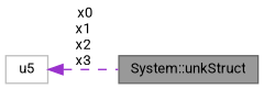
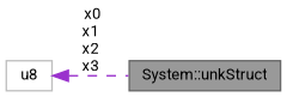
  digraph {
    rankdir=LR
    fontname=Roboto
    node [fontname=Roboto fontsize=10 shape=box style=filled]
    n1 [color=gray40 fillcolor=grey60 fontcolor=black height=0.2 label="System::unkStruct" width=0.4]
-   n2 [color=grey75 fillcolor=white height=0.2 label=u5 width=0.4]
+   n2 [color=grey75 fillcolor=white height=0.2 label=u8 width=0.4]
    n2 -> n1 [color=darkorchid3 dir=back fontname=Roboto fontsize=10 label=" x0\nx1\nx2\nx3" labelfontname=FreeMono labelfontsize=10 style=dashed]
  }
